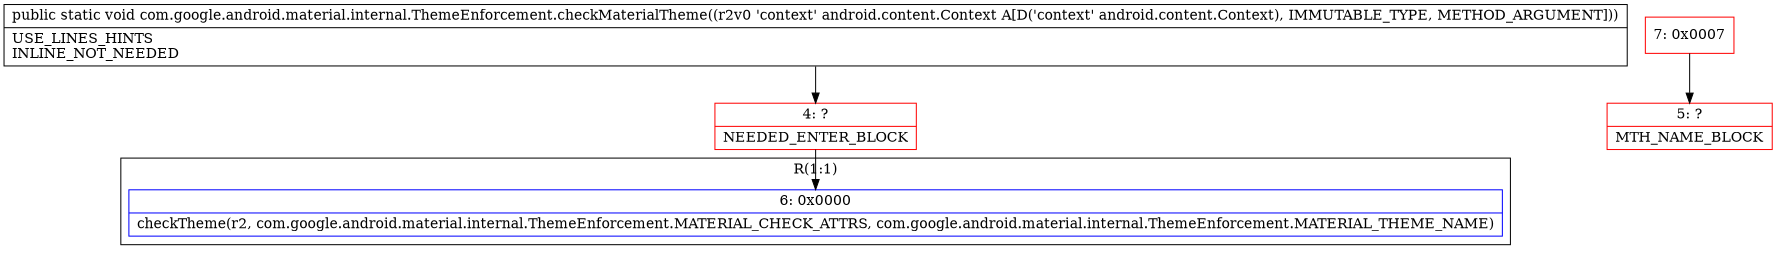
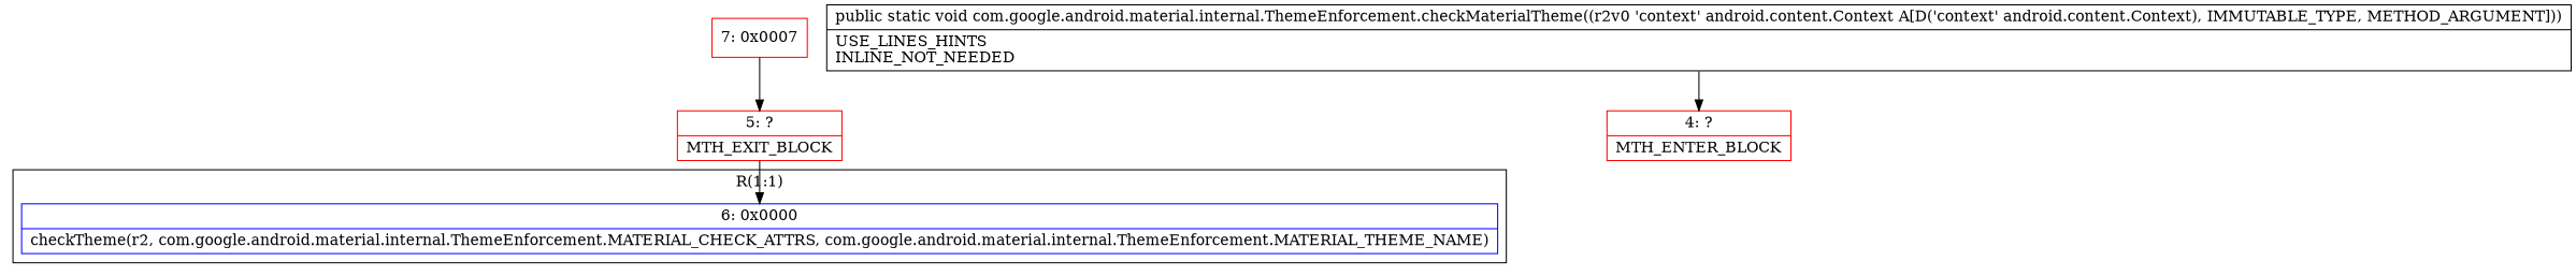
  digraph {
    node [color=red shape=record]
    n1 [color=blue label="{6\:\ 0x0000|checkTheme(r2, com.google.android.material.internal.ThemeEnforcement.MATERIAL_CHECK_ATTRS, com.google.android.material.internal.ThemeEnforcement.MATERIAL_THEME_NAME)\l}"]
    n2 [label="{7\:\ 0x0007}"]
-   n3 [label="{5\:\ ?|MTH_NAME_BLOCK\l}"]
-   n4 [label="{4\:\ ?|NEEDED_ENTER_BLOCK\l}"]
+   n3 [label="{5\:\ ?|MTH_EXIT_BLOCK\l}"]
+   n4 [label="{4\:\ ?|MTH_ENTER_BLOCK\l}"]
    n5 [label="{public static void com.google.android.material.internal.ThemeEnforcement.checkMaterialTheme((r2v0 'context' android.content.Context A[D('context' android.content.Context), IMMUTABLE_TYPE, METHOD_ARGUMENT]))  | USE_LINES_HINTS\lINLINE_NOT_NEEDED\l}" color=""]
    subgraph cluster_1 {
      label="R(1:1)"
      n1
    }
    n2 -> n3
-   n4 -> n1
+   n3 -> n1
    n5 -> n4
  }
